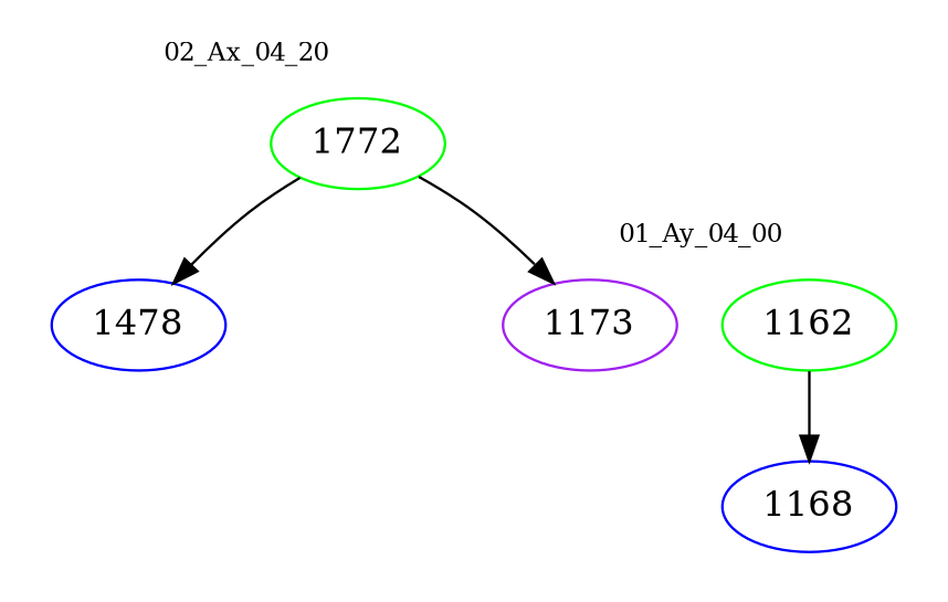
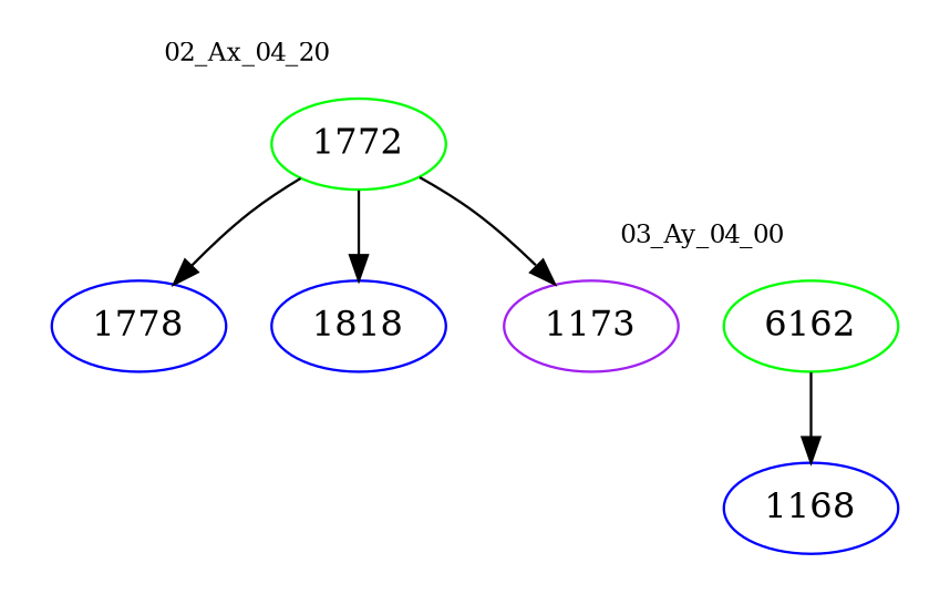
  digraph {
    node [color=blue]
    edge [color=black]
-   n1 [color=green label=1162]
+   n1 [color=green label=6162]
    n2 [label=1168]
    n3 [color=purple label=1173]
    n4 [color=green label=1772]
-   n5 [label=1478]
+   n5 [label=1778]
+   n6 [label=1818]
    subgraph cluster_1 {
      color=white
      fontsize=10
-     label="01_Ay_04_00"
+     label="03_Ay_04_00"
      n1
      n2
      n3
    }
    subgraph cluster_2 {
      color=white
      fontsize=10
      label="02_Ax_04_20"
      n4
      n5
+     n6
    }
    n1 -> n2
    n4 -> n3
    n4 -> n5
+   n4 -> n6
  }
